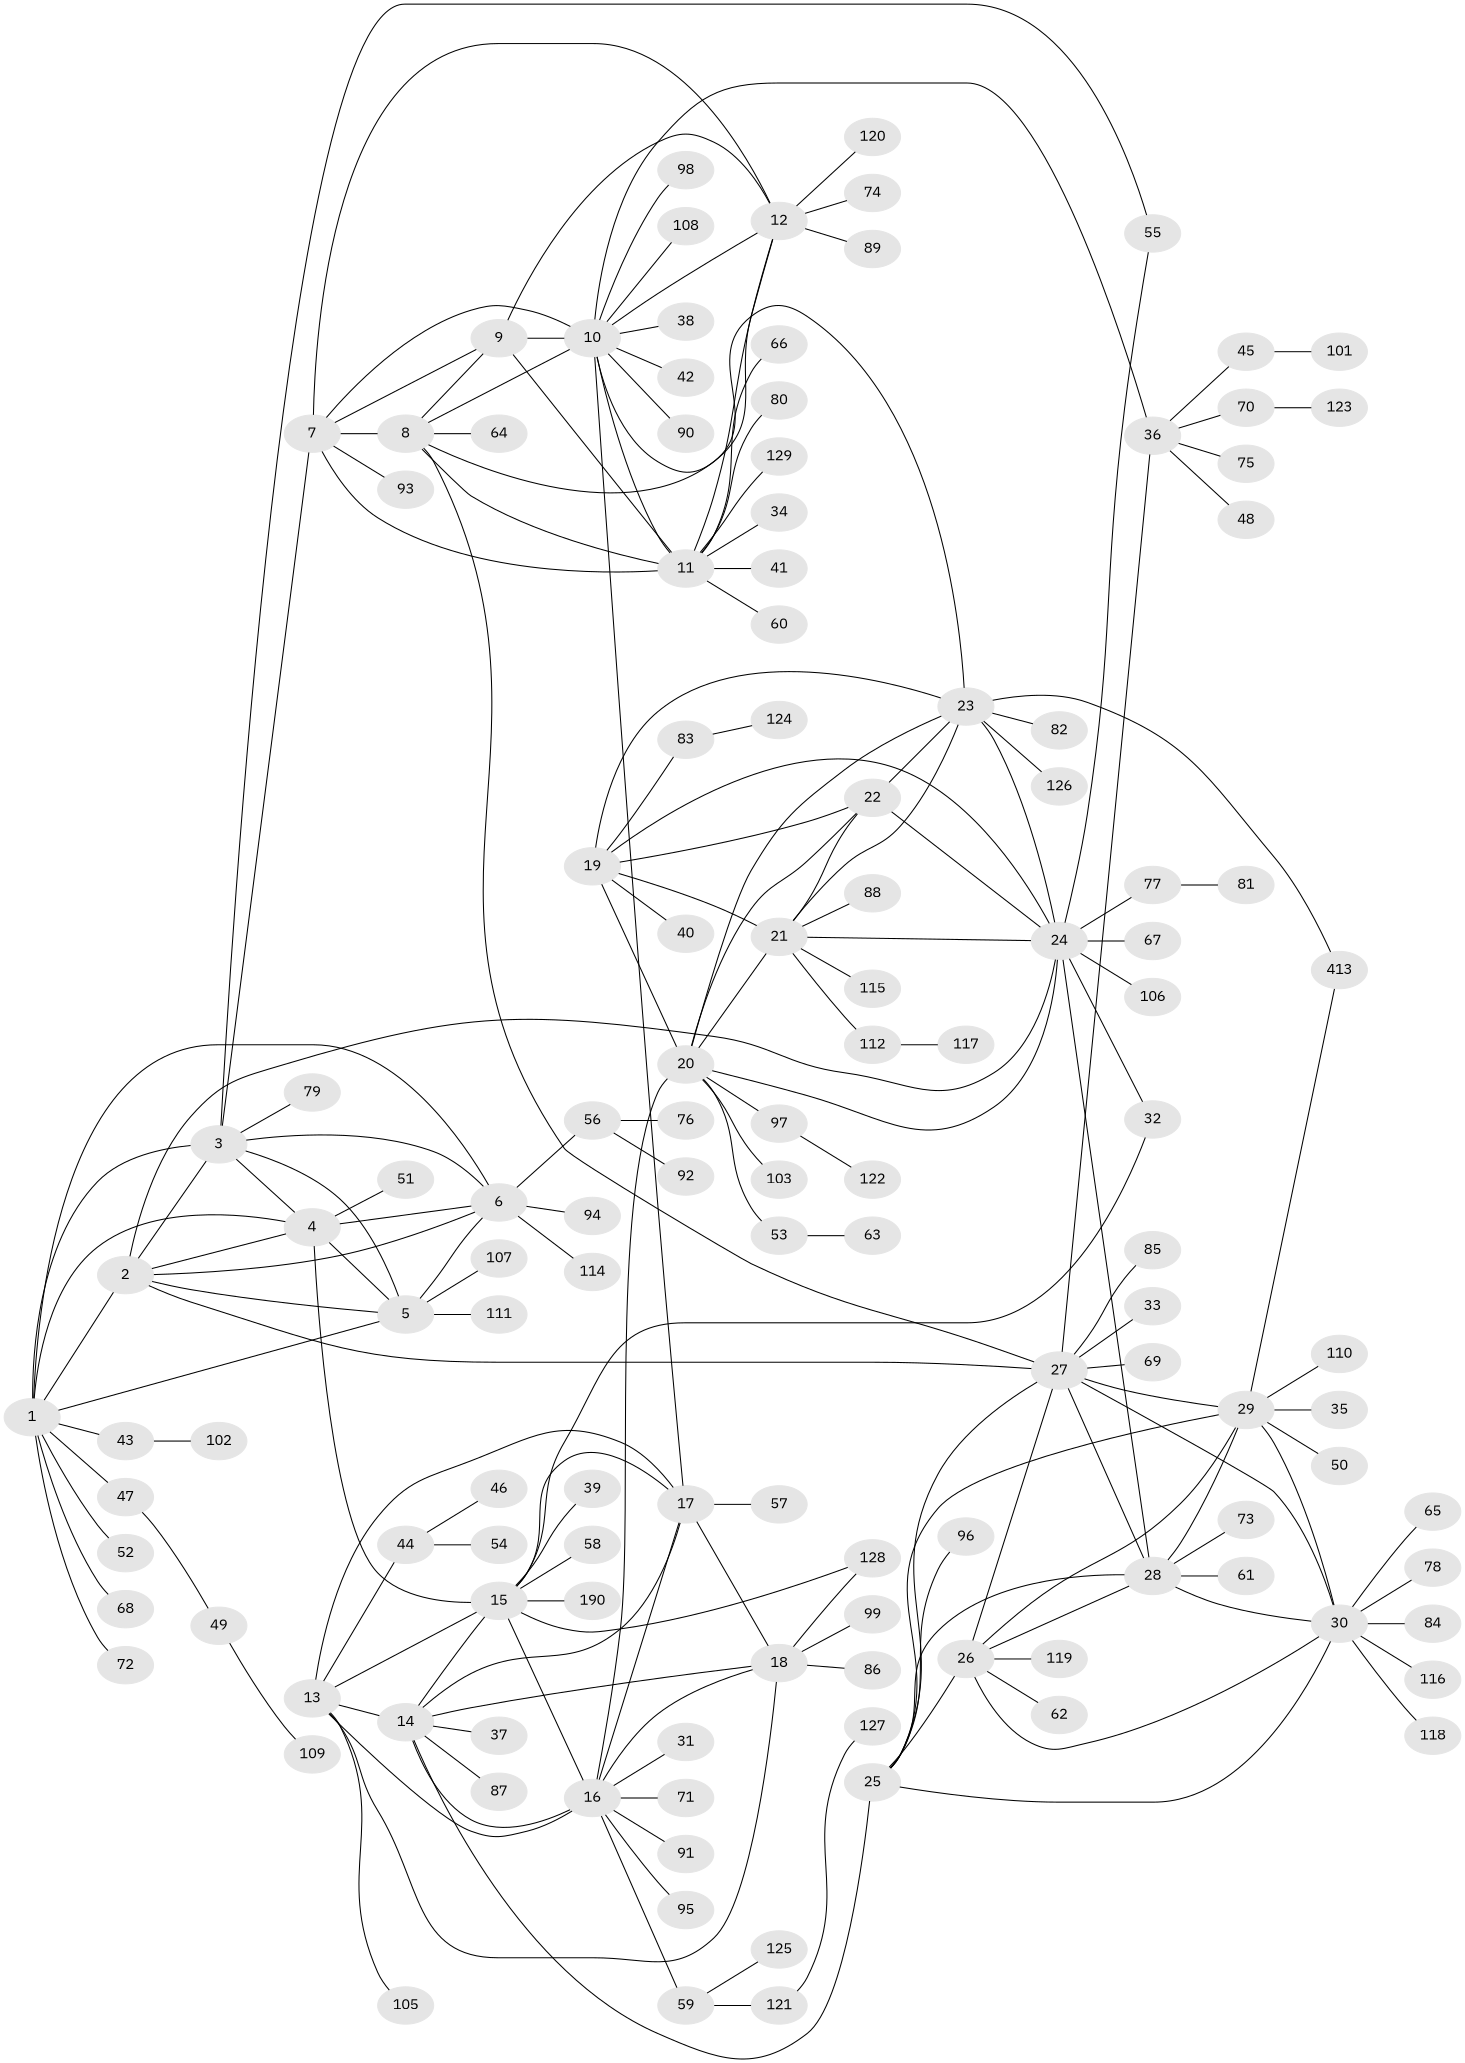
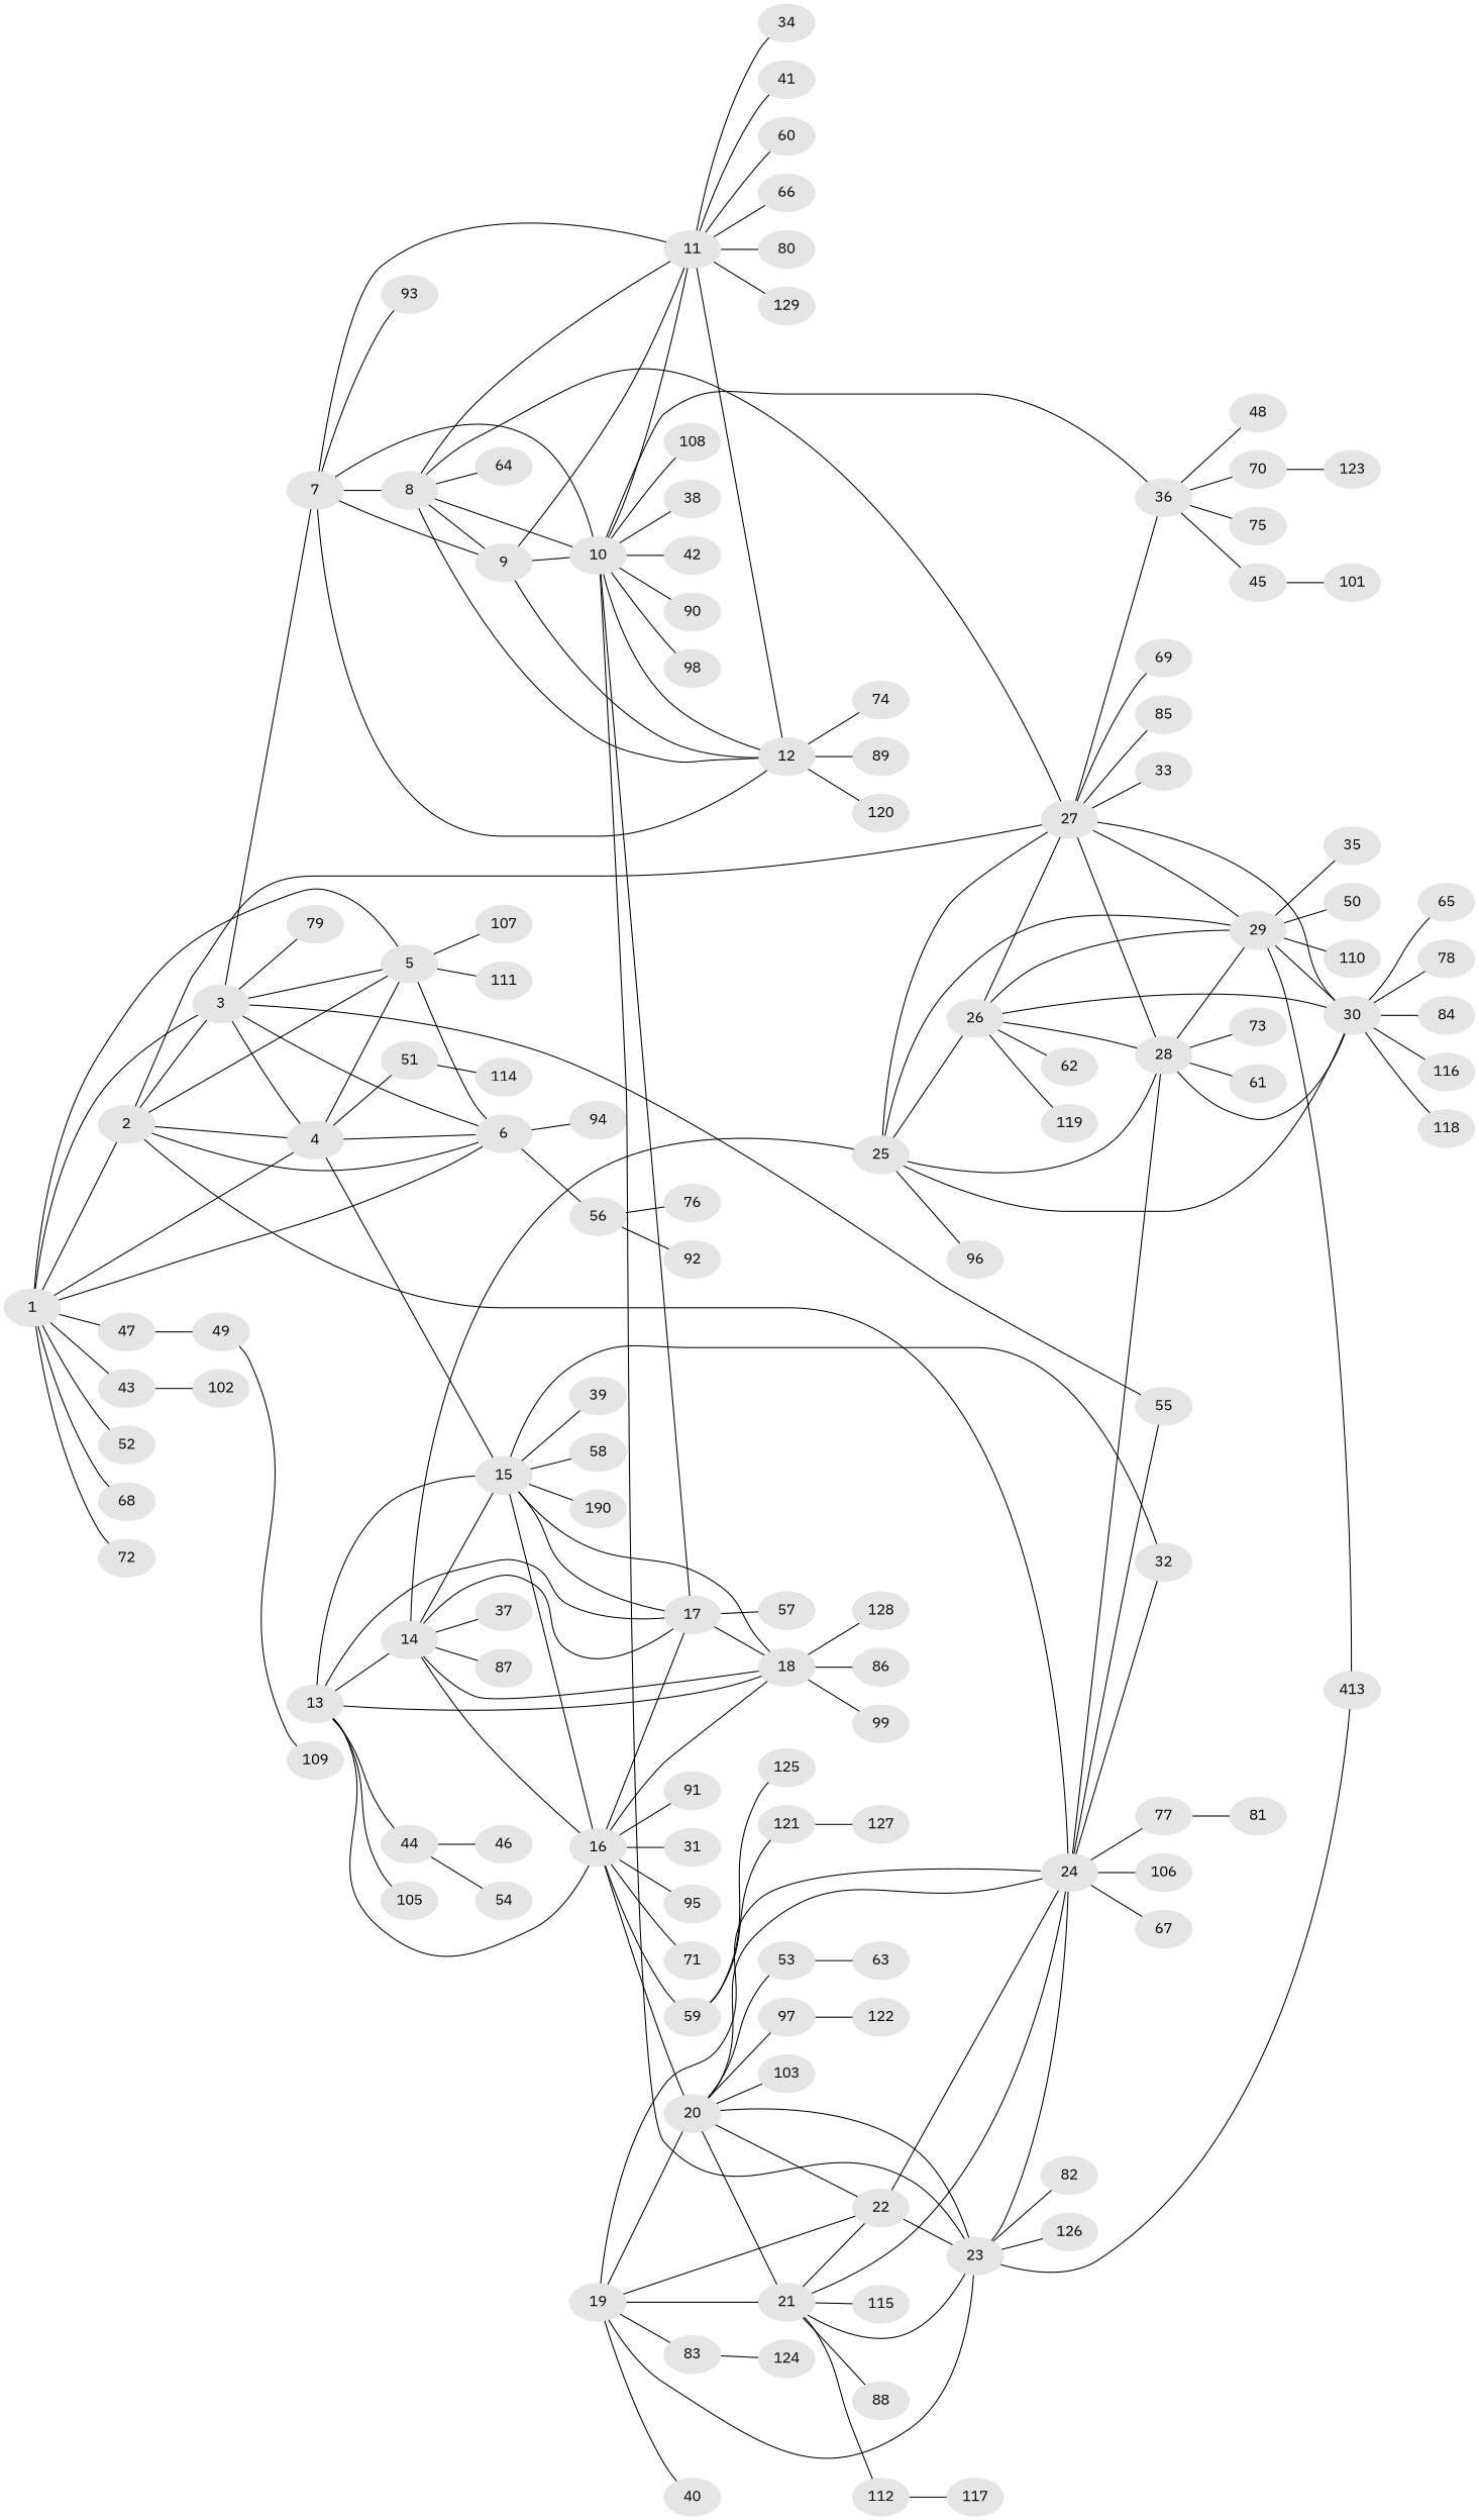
  graph {
    fontname="IBM Plex Sans"
    rankdir=LR
    node [color=gray90 fontname="IBM Plex Sans" style=filled]
    edge [fontname="IBM Plex Sans"]
    1
    2
    3
    4
    5
    6
    43
    47
    52
    68
    72
    24
    27
    7
    55
    79
    15
    51
    107
    111
    56
    94
    114
    102
    49
    32
    28
    67
    77
    106
    36
    29
    30
    33
    69
    85
    8
    9
    10
    11
    12
    93
    17
    16
    18
    39
    58
    n48 [label=190]
    76
    92
    64
    23
    38
    42
    90
    98
    108
    34
    41
    60
    66
    80
    129
    74
    89
    120
    57
    82
    n69 [label=413]
    126
    45
    48
    70
    75
    13
    14
    44
    105
    25
    37
    87
    20
    31
    59
    71
    91
    95
    86
    99
    128
    46
    54
    26
    96
    21
    22
    53
    97
    103
    121
    125
    19
    40
    83
    88
    112
    115
    124
    63
    122
    117
    61
    73
    81
    62
    119
    35
    50
    110
    65
    78
    84
    116
    118
    101
    123
    109
    127
    1 -- 2
    1 -- 3
    1 -- 4
    1 -- 5
    1 -- 6
    1 -- 43
    1 -- 47
    1 -- 52
    1 -- 68
    1 -- 72
    2 -- 3
    2 -- 4
    2 -- 5
    2 -- 6
    2 -- 24
    2 -- 27
    3 -- 4
    3 -- 5
    3 -- 6
    3 -- 7
    3 -- 55
    3 -- 79
    4 -- 5
    4 -- 6
    4 -- 15
    4 -- 51
    5 -- 6
    5 -- 107
    5 -- 111
    6 -- 56
    6 -- 94
-   6 -- 114
+   51 -- 114
    43 -- 102
    47 -- 49
    24 -- 55
    24 -- 32
    24 -- 28
    24 -- 67
    24 -- 77
    24 -- 106
    27 -- 28
    27 -- 36
    27 -- 29
    27 -- 30
    27 -- 33
    27 -- 69
    27 -- 85
    7 -- 8
    7 -- 9
    7 -- 10
    7 -- 11
    7 -- 12
    7 -- 93
    15 -- 32
    15 -- 17
    15 -- 16
-   15 -- 128
+   15 -- 18
    15 -- 39
    15 -- 58
    15 -- n48
    56 -- 76
    56 -- 92
    49 -- 109
    28 -- 29
    28 -- 30
    28 -- 61
    28 -- 73
    77 -- 81
    36 -- 45
    36 -- 48
    36 -- 70
    36 -- 75
    29 -- 30
    29 -- n69
    29 -- 35
    29 -- 50
    29 -- 110
    30 -- 65
    30 -- 78
    30 -- 84
    30 -- 116
    30 -- 118
    8 -- 27
    8 -- 9
    8 -- 10
    8 -- 11
    8 -- 12
    8 -- 64
    9 -- 10
    9 -- 11
    9 -- 12
    10 -- 36
    10 -- 11
    10 -- 12
    10 -- 17
    10 -- 23
    10 -- 38
    10 -- 42
    10 -- 90
    10 -- 98
    10 -- 108
    11 -- 12
    11 -- 34
    11 -- 41
    11 -- 60
    11 -- 66
    11 -- 80
    11 -- 129
    12 -- 74
    12 -- 89
    12 -- 120
    17 -- 18
    17 -- 57
    16 -- 17
    16 -- 18
    16 -- 20
    16 -- 31
    16 -- 59
    16 -- 71
    16 -- 91
    16 -- 95
    18 -- 86
    18 -- 99
    18 -- 128
    23 -- 24
    23 -- 82
    23 -- n69
    23 -- 126
    45 -- 101
    70 -- 123
    13 -- 15
    13 -- 17
    13 -- 16
    13 -- 18
    13 -- 14
    13 -- 44
    13 -- 105
    14 -- 15
    14 -- 17
    14 -- 16
    14 -- 18
    14 -- 25
    14 -- 37
    14 -- 87
    44 -- 46
    44 -- 54
    25 -- 27
    25 -- 28
    25 -- 29
    25 -- 30
    25 -- 26
    25 -- 96
    20 -- 24
    20 -- 23
    20 -- 21
    20 -- 22
    20 -- 53
    20 -- 97
    20 -- 103
    59 -- 121
    59 -- 125
    26 -- 27
    26 -- 28
    26 -- 29
    26 -- 30
    26 -- 62
    26 -- 119
    21 -- 24
    21 -- 23
    21 -- 22
    21 -- 88
    21 -- 112
    21 -- 115
    22 -- 24
    22 -- 23
    53 -- 63
    97 -- 122
    121 -- 127
    19 -- 24
    19 -- 23
    19 -- 20
    19 -- 21
    19 -- 22
    19 -- 40
    19 -- 83
    83 -- 124
    112 -- 117
  }
